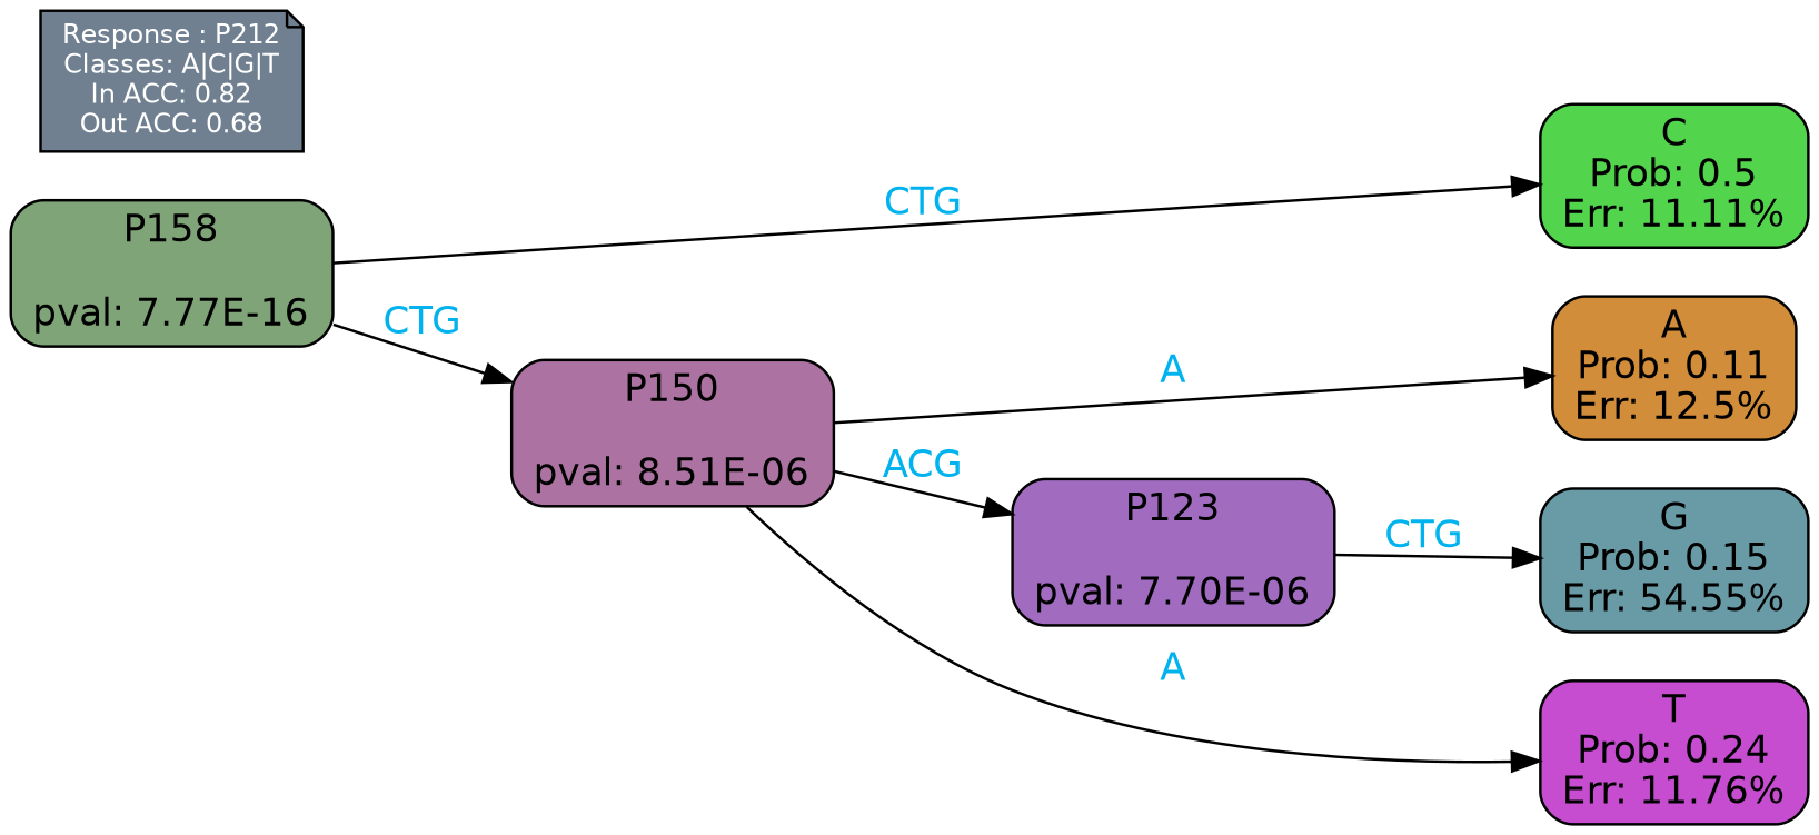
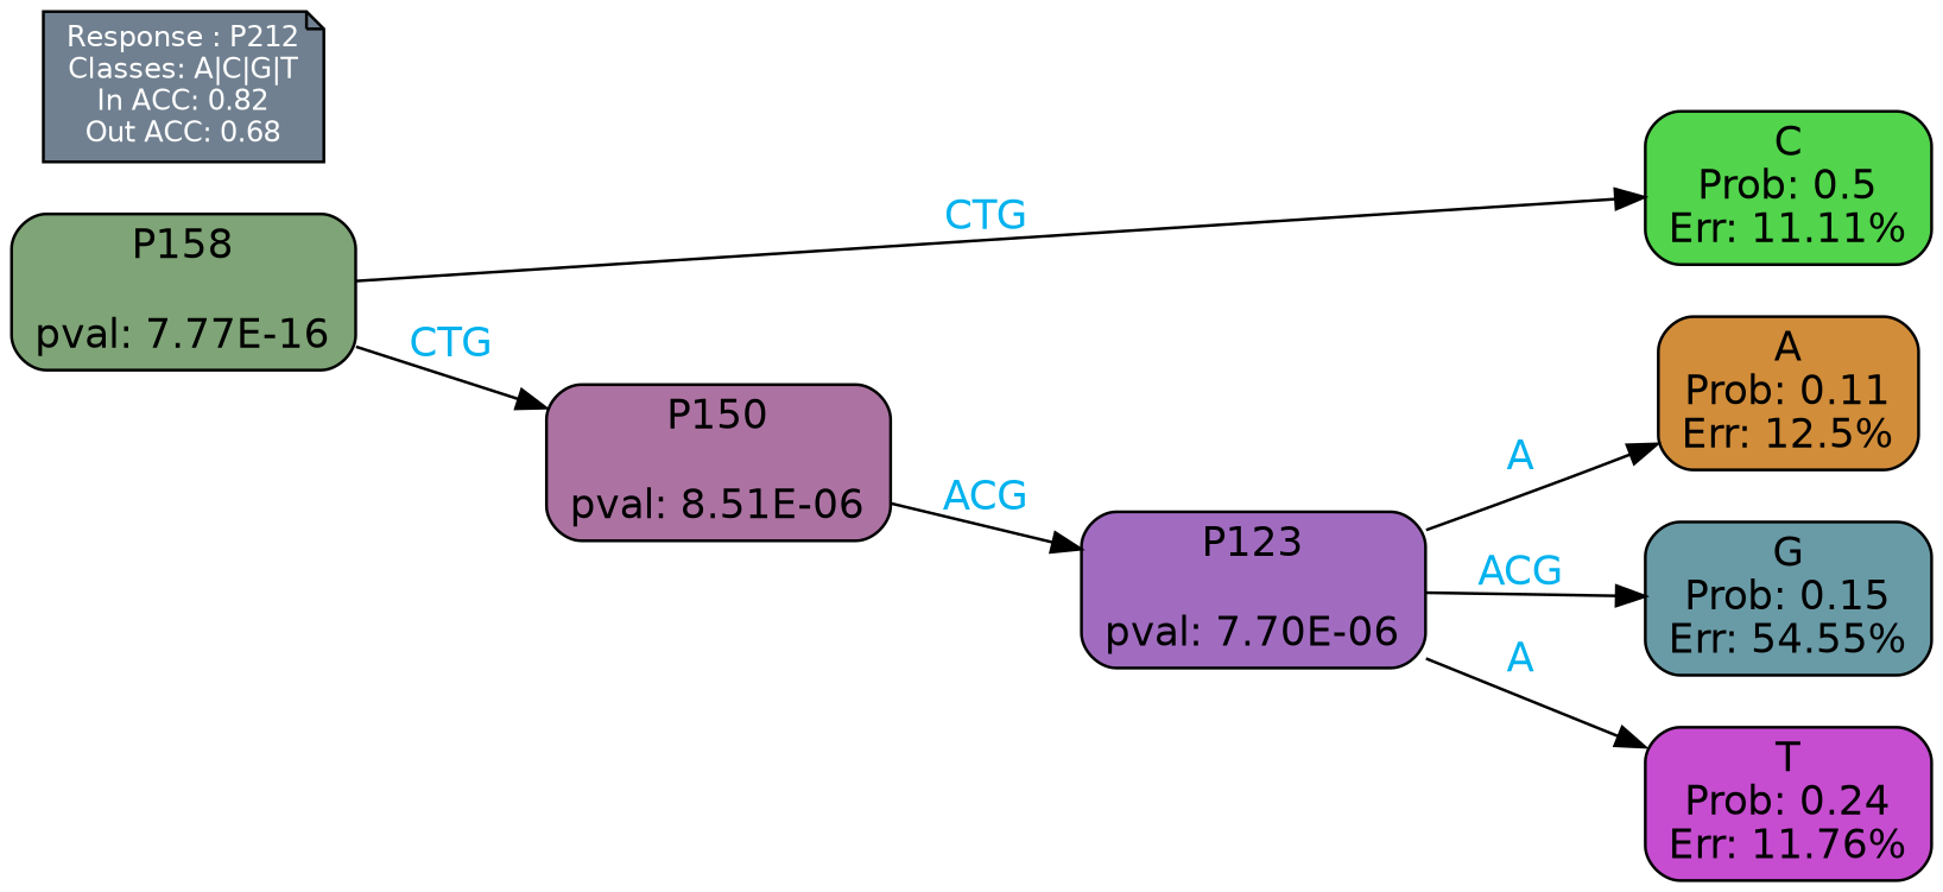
  digraph {
    rankdir=LR
    ranksep=equally
    splines=polylines
    node [color=black fontname=helvetica shape=box style="filled, rounded"]
    edge [fontcolor=deepskyblue2 fontname=helvetica]
    n1 [fillcolor="#d18d39" label="A\nProb: 0.11\nErr: 12.5%"]
    n2 [fillcolor="#c64dd0" label="T\nProb: 0.24\nErr: 11.76%"]
    n3 [fillcolor="#699ba6" label="G\nProb: 0.15\nErr: 54.55%"]
    n4 [fillcolor="#52d44c" label="C\nProb: 0.5\nErr: 11.11%"]
    n5 [align=left fillcolor=slategray fontcolor=white fontsize=10 label="Response : P212\nClasses: A|C|G|T\nIn ACC: 0.82\nOut ACC: 0.68\n" shape=note style=filled]
    n6 [fillcolor="#7fa477" label="P158\n\npval: 7.77E-16"]
    n7 [fillcolor="#ac73a2" label="P150\n\npval: 8.51E-06"]
    n8 [fillcolor="#a16cc0" label="P123\n\npval: 7.70E-06"]
    subgraph sub_1 {
      rank=same
      n1
      n2
      n3
      n4
    }
    subgraph sub_2 {
      rank=same
      n5
      n6
    }
    n6 -> n4 [label=CTG]
    n6 -> n7 [label=CTG]
-   n7 -> n1 [label=A]
+   n8 -> n1 [label=A]
    n7 -> n8 [label=ACG]
-   n7 -> n2 [label=A]
-   n8 -> n3 [label=CTG]
+   n8 -> n2 [label=A]
+   n8 -> n3 [label=ACG]
  }
